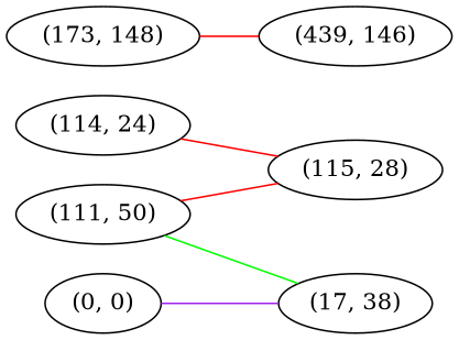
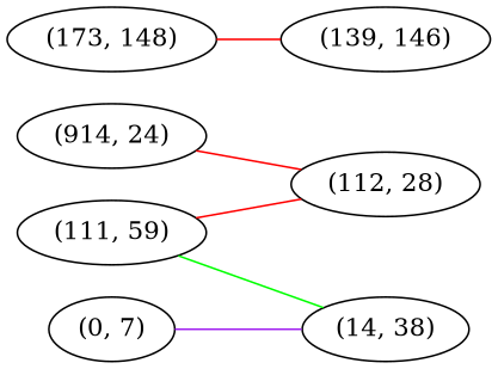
  graph {
    rankdir=LR
    edge [color=red weight=1]
-   "(111, 59)" [label="(111, 50)"]
-   "(112, 28)" [label="(115, 28)"]
-   "(14, 38)" [label="(17, 38)"]
-   "(114, 24)"
-   "(0, 0)"
+   "(111, 59)"
+   "(112, 28)"
+   "(14, 38)"
+   "(114, 24)" [label="(914, 24)"]
+   "(0, 0)" [label="(0, 7)"]
    "(173, 148)"
-   "(139, 146)" [label="(439, 146)"]
+   "(139, 146)"
    "(111, 59)" -- "(112, 28)"
    "(111, 59)" -- "(14, 38)" [color=green weight=2]
    "(114, 24)" -- "(112, 28)"
    "(0, 0)" -- "(14, 38)" [color=purple weight=4]
    "(173, 148)" -- "(139, 146)"
  }
